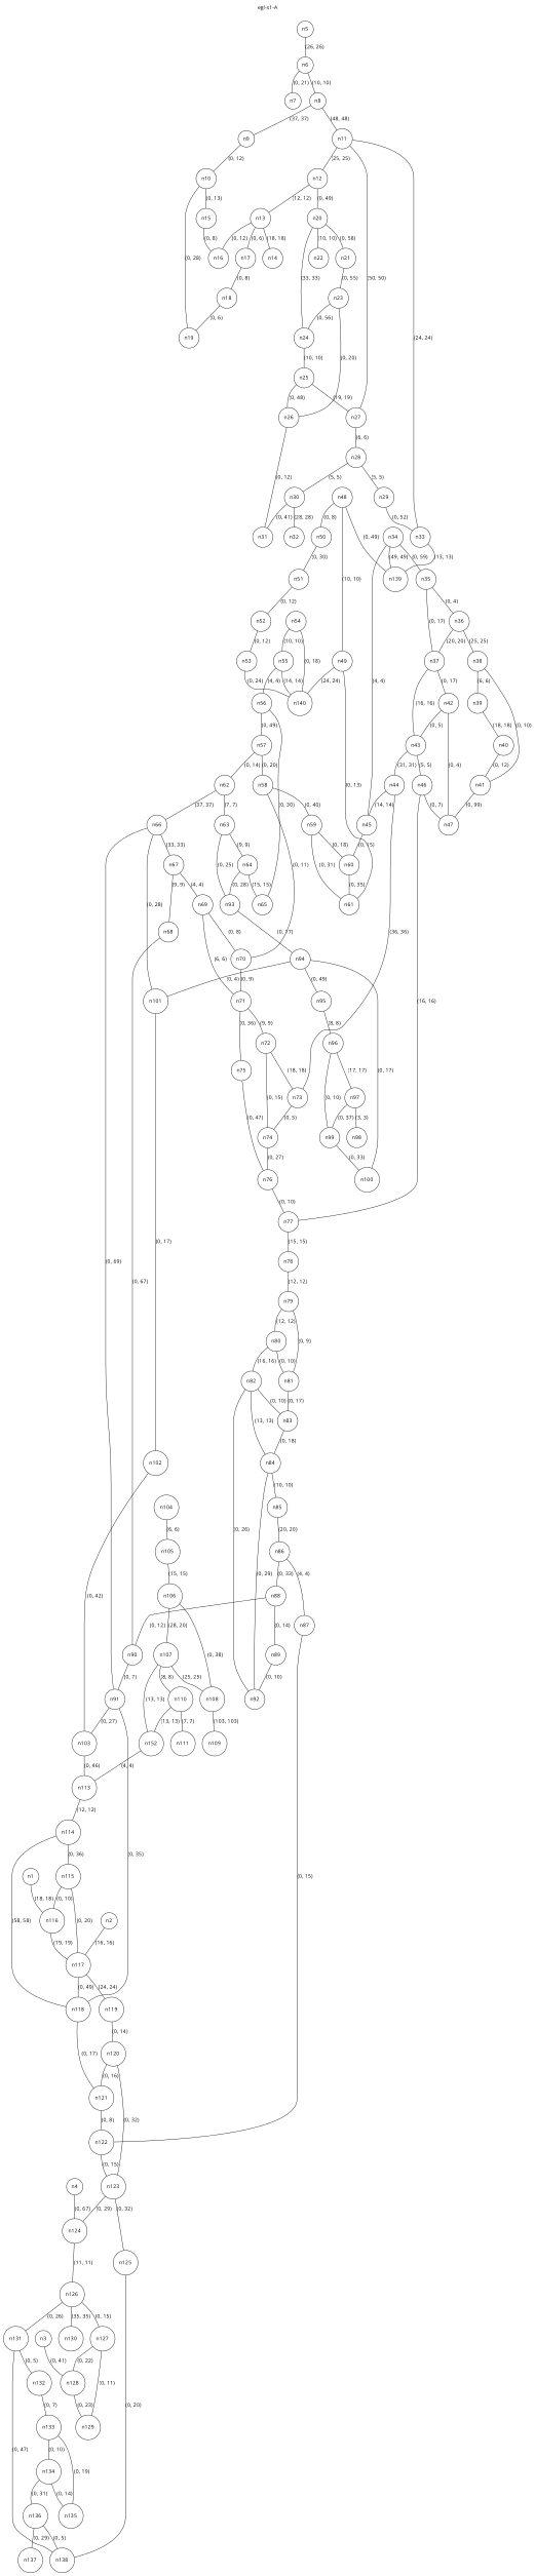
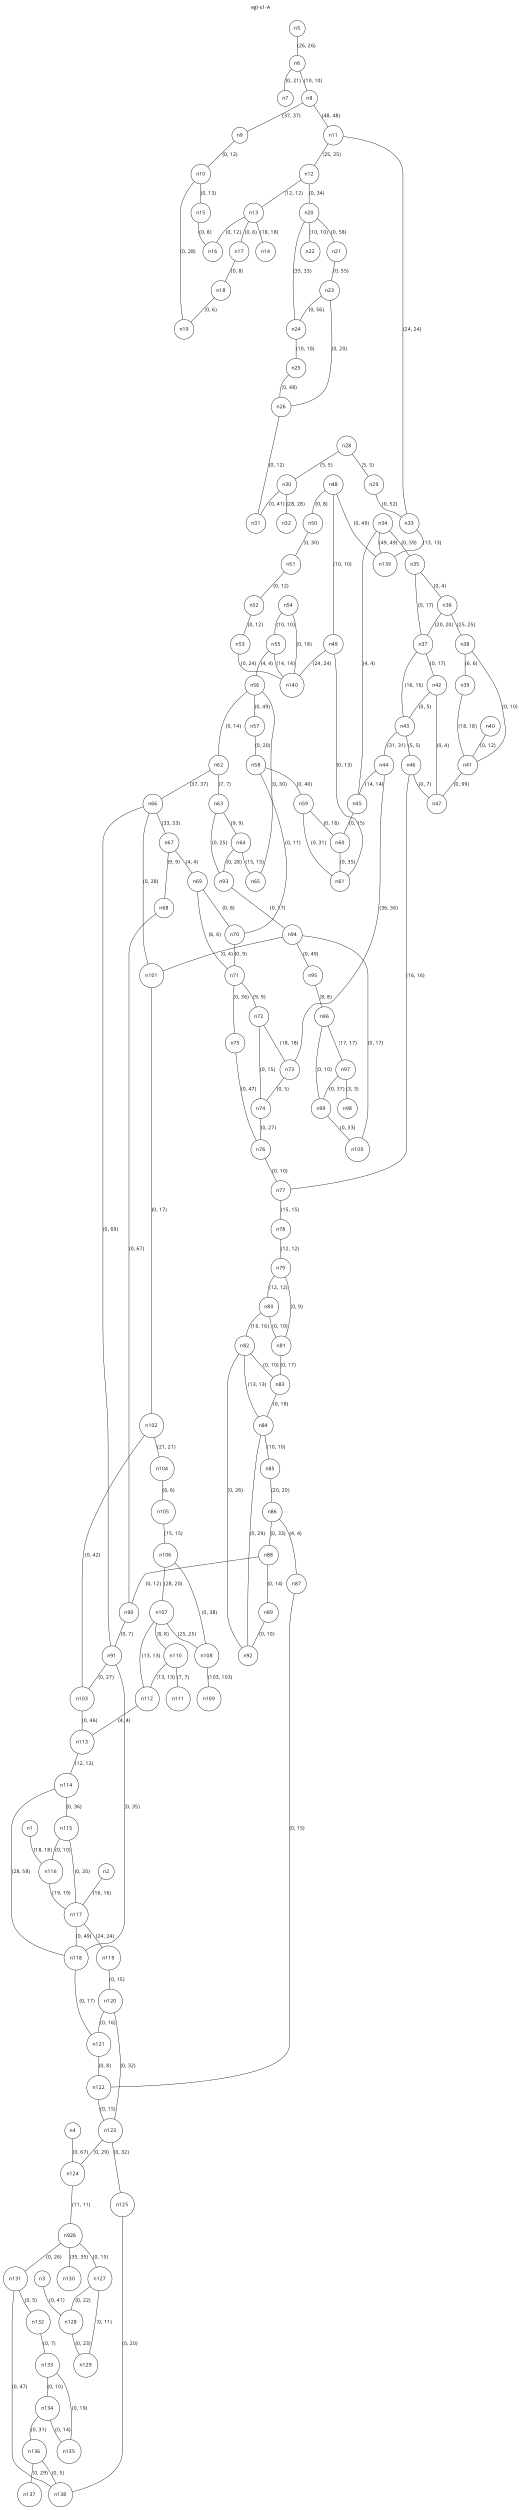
  strict graph {
    fontname="Open Sans"
    label="egl-s1-A"
    labeljust=center
    labelloc=top
    node [fontname="Open Sans" shape=circle]
    edge [fontname="Open Sans"]
    n1
    n116
    n117
    n2
    n118
    n119
    n3
    n128
    n129
    n4
    n124
-   n126
+   n126 [label=n926]
    n5
    n6
    n7
    n8
    n9
    n11
    n10
    n12
-   n27
    n33
    n15
    n19
    n16
    n13
    n20
    n28
    n139
    n14
    n17
    n21
    n22
    n24
    n18
    n23
    n25
    n26
    n31
    n29
    n30
    n32
    n34
    n35
    n45
    n36
    n37
    n60
    n38
    n42
    n43
    n39
    n41
    n47
    n44
    n46
    n40
    n73
    n77
    n74
    n61
    n78
    n48
    n49
    n50
    n140
    n51
    n52
    n53
    n54
    n55
    n56
    n57
    n65
    n58
    n62
    n59
    n70
    n63
    n66
    n71
    n64
    n93
    n67
    n91
    n101
    n94
    n68
    n69
    n103
    n102
    n90
    n72
    n75
    n76
    n79
    n80
    n81
    n82
    n83
    n84
    n92
    n85
    n86
    n87
    n88
    n122
    n89
    n123
    n113
    n121
    n95
    n100
    n96
    n97
    n99
    n98
    n104
    n105
    n114
    n106
    n107
    n108
    n110
-   n112 [label=n152]
+   n112
    n109
    n111
    n115
    n120
    n125
    n138
    n127
    n130
    n131
    n132
    n133
    n134
    n135
    n136
    n137
    n1 -- n116 [label="(18, 18)"]
    n116 -- n117 [label="(19, 19)"]
    n117 -- n118 [label="(0, 49)"]
    n117 -- n119 [label="(24, 24)"]
    n2 -- n117 [label="(16, 16)"]
    n118 -- n121 [label="(0, 17)"]
-   n119 -- n120 [label="(0, 14)"]
+   n119 -- n120 [label="(0, 15)"]
    n3 -- n128 [label="(0, 41)"]
    n128 -- n129 [label="(0, 23)"]
    n4 -- n124 [label="(0, 67)"]
    n124 -- n126 [label="(11, 11)"]
    n126 -- n127 [label="(0, 15)"]
    n126 -- n130 [label="(35, 35)"]
    n126 -- n131 [label="(0, 26)"]
    n5 -- n6 [label="(26, 26)"]
    n6 -- n7 [label="(0, 21)"]
    n6 -- n8 [label="(10, 10)"]
    n8 -- n9 [label="(37, 37)"]
    n8 -- n11 [label="(48, 48)"]
    n9 -- n10 [label="(0, 12)"]
    n11 -- n12 [label="(25, 25)"]
-   n11 -- n27 [label="(50, 50)"]
    n11 -- n33 [label="(24, 24)"]
    n10 -- n15 [label="(0, 13)"]
    n10 -- n19 [label="(0, 28)"]
    n12 -- n13 [label="(12, 12)"]
-   n12 -- n20 [label="(0, 49)"]
-   n27 -- n28 [label="(6, 6)"]
+   n12 -- n20 [label="(0, 34)"]
    n33 -- n139 [label="(13, 13)"]
    n15 -- n16 [label="(0, 8)"]
    n13 -- n16 [label="(0, 12)"]
    n13 -- n14 [label="(18, 18)"]
    n13 -- n17 [label="(0, 6)"]
    n20 -- n21 [label="(0, 58)"]
    n20 -- n22 [label="(10, 10)"]
    n20 -- n24 [label="(33, 33)"]
    n28 -- n29 [label="(5, 5)"]
    n28 -- n30 [label="(5, 5)"]
    n17 -- n18 [label="(0, 8)"]
    n21 -- n23 [label="(0, 55)"]
    n24 -- n25 [label="(10, 10)"]
    n18 -- n19 [label="(0, 6)"]
    n23 -- n24 [label="(0, 56)"]
    n23 -- n26 [label="(0, 20)"]
-   n25 -- n27 [label="(19, 19)"]
    n25 -- n26 [label="(0, 48)"]
    n26 -- n31 [label="(0, 12)"]
    n29 -- n33 [label="(0, 52)"]
    n30 -- n31 [label="(0, 41)"]
    n30 -- n32 [label="(28, 28)"]
    n34 -- n139 [label="(49, 49)"]
    n34 -- n35 [label="(0, 59)"]
    n34 -- n45 [label="(4, 4)"]
    n35 -- n36 [label="(0, 4)"]
    n35 -- n37 [label="(0, 17)"]
    n45 -- n60 [label="(0, 15)"]
    n36 -- n37 [label="(20, 20)"]
    n36 -- n38 [label="(25, 25)"]
    n37 -- n42 [label="(0, 17)"]
    n37 -- n43 [label="(16, 16)"]
    n60 -- n61 [label="(0, 35)"]
    n38 -- n39 [label="(6, 6)"]
    n38 -- n41 [label="(0, 10)"]
    n42 -- n43 [label="(0, 5)"]
    n42 -- n47 [label="(0, 4)"]
    n43 -- n44 [label="(31, 31)"]
    n43 -- n46 [label="(5, 5)"]
-   n39 -- n40 [label="(18, 18)"]
+   n39 -- n41 [label="(18, 18)"]
    n41 -- n47 [label="(0, 99)"]
    n44 -- n45 [label="(14, 14)"]
    n44 -- n73 [label="(36, 36)"]
    n46 -- n47 [label="(0, 7)"]
    n46 -- n77 [label="(16, 16)"]
    n40 -- n41 [label="(0, 12)"]
    n73 -- n74 [label="(0, 5)"]
    n77 -- n78 [label="(15, 15)"]
    n74 -- n76 [label="(0, 27)"]
    n78 -- n79 [label="(12, 12)"]
    n48 -- n139 [label="(0, 49)"]
    n48 -- n49 [label="(10, 10)"]
    n48 -- n50 [label="(0, 8)"]
    n49 -- n61 [label="(0, 13)"]
    n49 -- n140 [label="(24, 24)"]
    n50 -- n51 [label="(0, 30)"]
    n51 -- n52 [label="(0, 12)"]
    n52 -- n53 [label="(0, 12)"]
    n53 -- n140 [label="(0, 24)"]
    n54 -- n140 [label="(0, 18)"]
    n54 -- n55 [label="(10, 10)"]
    n55 -- n140 [label="(14, 14)"]
    n55 -- n56 [label="(4, 4)"]
    n56 -- n57 [label="(0, 49)"]
    n56 -- n65 [label="(0, 30)"]
    n57 -- n58 [label="(0, 20)"]
-   n57 -- n62 [label="(0, 14)"]
+   n56 -- n62 [label="(0, 14)"]
    n58 -- n59 [label="(0, 40)"]
    n58 -- n70 [label="(0, 11)"]
    n62 -- n63 [label="(7, 7)"]
    n62 -- n66 [label="(37, 37)"]
    n59 -- n60 [label="(0, 18)"]
    n59 -- n61 [label="(0, 31)"]
    n70 -- n71 [label="(0, 9)"]
    n63 -- n64 [label="(9, 9)"]
    n63 -- n93 [label="(0, 25)"]
    n66 -- n67 [label="(33, 33)"]
    n66 -- n91 [label="(0, 69)"]
    n66 -- n101 [label="(0, 28)"]
    n71 -- n72 [label="(9, 9)"]
    n71 -- n75 [label="(0, 36)"]
    n64 -- n65 [label="(15, 15)"]
    n64 -- n93 [label="(0, 28)"]
    n93 -- n94 [label="(0, 17)"]
    n67 -- n68 [label="(9, 9)"]
    n67 -- n69 [label="(4, 4)"]
    n91 -- n118 [label="(0, 35)"]
    n91 -- n103 [label="(0, 27)"]
    n101 -- n102 [label="(0, 17)"]
    n94 -- n101 [label="(0, 4)"]
    n94 -- n95 [label="(0, 49)"]
    n94 -- n100 [label="(0, 17)"]
    n68 -- n90 [label="(0, 67)"]
    n69 -- n70 [label="(0, 8)"]
    n69 -- n71 [label="(6, 6)"]
    n103 -- n113 [label="(0, 46)"]
    n102 -- n103 [label="(0, 42)"]
+   n102 -- n104 [label="(21, 21)"]
    n90 -- n91 [label="(0, 7)"]
    n72 -- n73 [label="(18, 18)"]
    n72 -- n74 [label="(0, 15)"]
    n75 -- n76 [label="(0, 47)"]
    n76 -- n77 [label="(0, 10)"]
    n79 -- n80 [label="(12, 12)"]
    n79 -- n81 [label="(0, 9)"]
    n80 -- n81 [label="(0, 10)"]
    n80 -- n82 [label="(16, 16)"]
    n81 -- n83 [label="(0, 17)"]
    n82 -- n83 [label="(0, 10)"]
    n82 -- n84 [label="(13, 13)"]
    n82 -- n92 [label="(0, 26)"]
    n83 -- n84 [label="(0, 18)"]
    n84 -- n92 [label="(0, 29)"]
    n84 -- n85 [label="(10, 10)"]
    n85 -- n86 [label="(20, 20)"]
    n86 -- n87 [label="(4, 4)"]
    n86 -- n88 [label="(0, 33)"]
    n87 -- n122 [label="(0, 15)"]
    n88 -- n90 [label="(0, 12)"]
    n88 -- n89 [label="(0, 14)"]
    n122 -- n123 [label="(0, 15)"]
    n89 -- n92 [label="(0, 10)"]
    n123 -- n124 [label="(0, 29)"]
    n123 -- n125 [label="(0, 32)"]
    n113 -- n114 [label="(12, 12)"]
    n121 -- n122 [label="(0, 8)"]
    n95 -- n96 [label="(8, 8)"]
    n96 -- n97 [label="(17, 17)"]
    n96 -- n99 [label="(0, 10)"]
    n97 -- n99 [label="(0, 37)"]
    n97 -- n98 [label="(3, 3)"]
    n99 -- n100 [label="(0, 33)"]
    n104 -- n105 [label="(6, 6)"]
    n105 -- n106 [label="(15, 15)"]
-   n114 -- n118 [label="(58, 58)"]
+   n114 -- n118 [label="(28, 58)"]
    n114 -- n115 [label="(0, 36)"]
    n106 -- n107 [label="(28, 20)"]
    n106 -- n108 [label="(0, 38)"]
    n107 -- n108 [label="(25, 25)"]
    n107 -- n110 [label="(8, 8)"]
    n107 -- n112 [label="(13, 13)"]
    n108 -- n109 [label="(103, 103)"]
    n110 -- n112 [label="(13, 13)"]
    n110 -- n111 [label="(7, 7)"]
    n112 -- n113 [label="(4, 4)"]
    n115 -- n116 [label="(0, 10)"]
    n115 -- n117 [label="(0, 20)"]
    n120 -- n123 [label="(0, 32)"]
    n120 -- n121 [label="(0, 16)"]
    n125 -- n138 [label="(0, 20)"]
    n127 -- n128 [label="(0, 22)"]
    n127 -- n129 [label="(0, 11)"]
    n131 -- n138 [label="(0, 47)"]
    n131 -- n132 [label="(0, 5)"]
    n132 -- n133 [label="(0, 7)"]
    n133 -- n134 [label="(0, 10)"]
    n133 -- n135 [label="(0, 19)"]
    n134 -- n135 [label="(0, 14)"]
    n134 -- n136 [label="(0, 31)"]
    n136 -- n138 [label="(0, 5)"]
    n136 -- n137 [label="(0, 29)"]
  }
